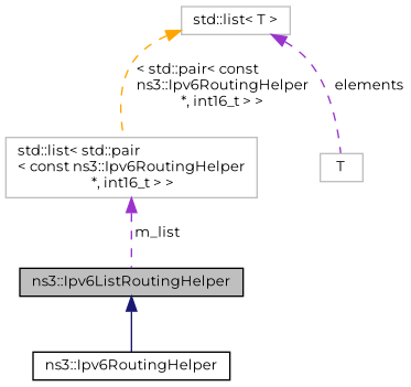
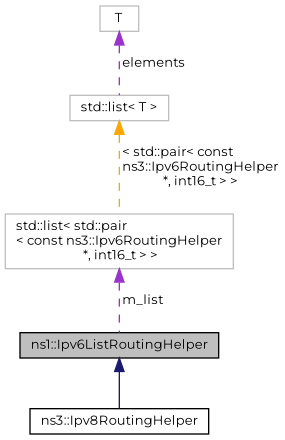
  digraph {
    fontname=Montserrat
    rankdir=TB
    node [color=grey75 fillcolor=white fontname=Montserrat fontsize=10 shape=record style=filled]
    edge [color=darkorchid3 dir=back fontname=Montserrat fontsize=10 labelfontname=Helvetica labelfontsize=10 style=dashed]
-   n1 [color=black fillcolor=grey75 fontcolor=black height=0.2 label="ns3::Ipv6ListRoutingHelper" width=0.4]
-   n2 [color=black height=0.2 label="ns3::Ipv6RoutingHelper" width=0.4]
+   n1 [color=black fillcolor=grey75 fontcolor=black height=0.2 label="ns1::Ipv6ListRoutingHelper" width=0.4]
+   n2 [color=black height=0.2 label="ns3::Ipv8RoutingHelper" width=0.4]
    n3 [height=0.2 label="std::list\< std::pair\l\< const ns3::Ipv6RoutingHelper\l *, int16_t \> \>" width=0.4]
    n4 [height=0.2 label="std::list\< T \>" width=0.4]
    n5 [height=0.2 label=T width=0.4]
    n1 -> n2 [color=midnightblue style=solid]
    n3 -> n1 [label=" m_list"]
    n4 -> n3 [color=orange label=" \< std::pair\< const\l ns3::Ipv6RoutingHelper\l *, int16_t \> \>"]
-   n4 -> n5 [label=" elements"]
+   n5 -> n4 [label=" elements"]
  }
